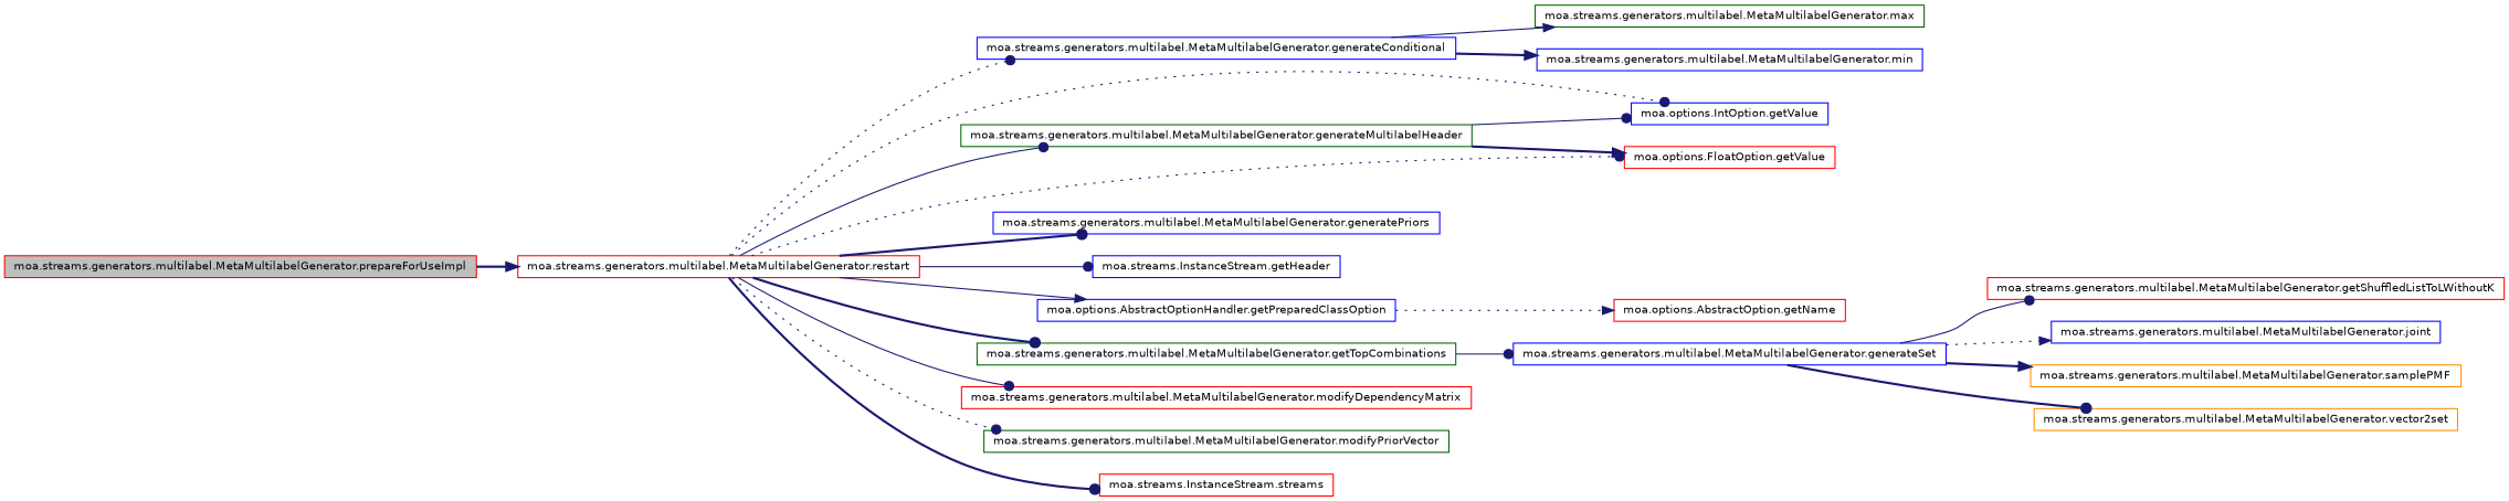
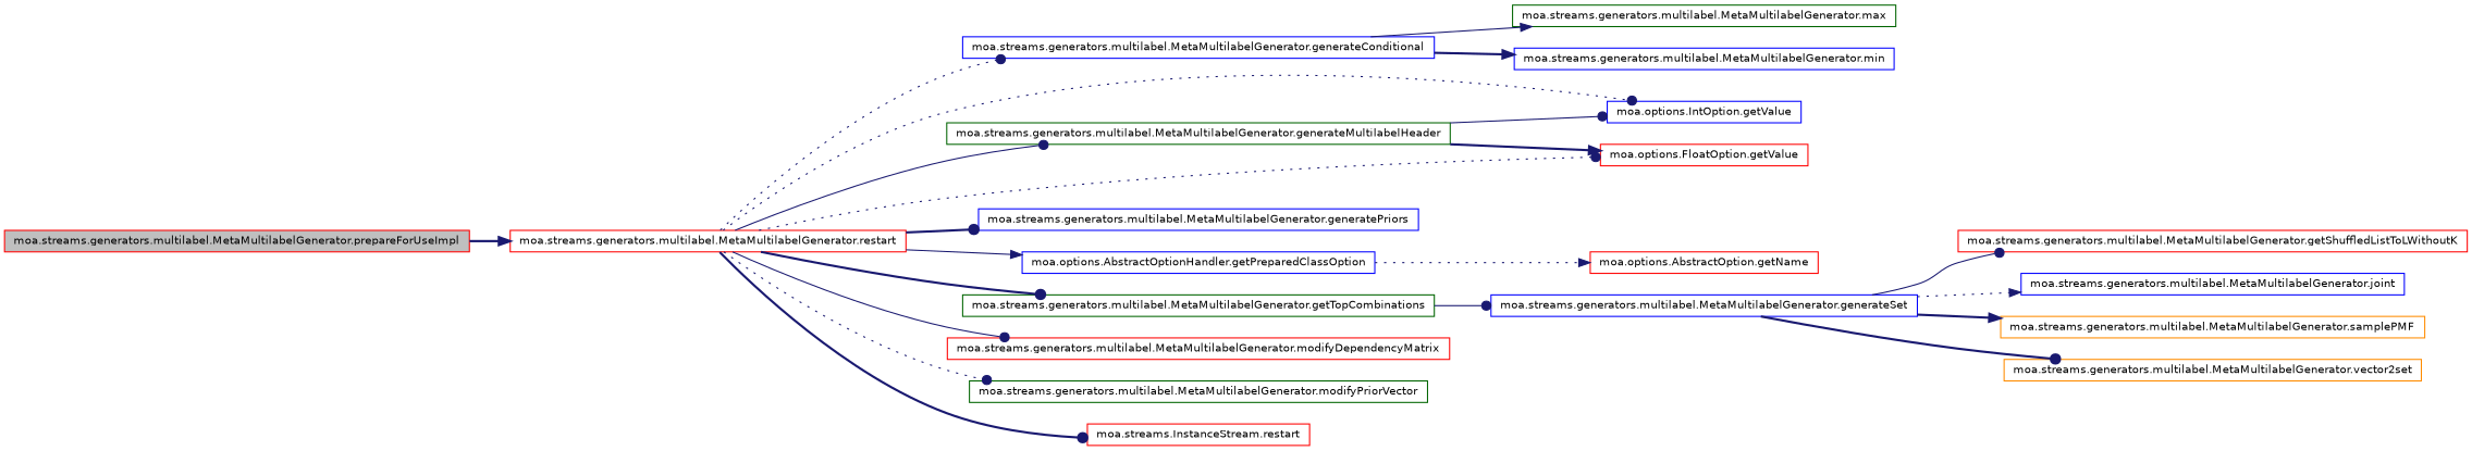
  digraph {
    rankdir=LR
    node [color=blue fillcolor=white fontname=Helvetica fontsize=10 shape=record style=filled]
    edge [arrowhead=dot color=midnightblue fontname=Helvetica fontsize=10 labelfontname=Helvetica labelfontsize=10 style=bold]
    n1 [color=red fillcolor=grey75 fontcolor=black height=0.2 label="moa.streams.generators.multilabel.MetaMultilabelGenerator.prepareForUseImpl" width=0.4]
    n2 [color=red height=0.2 label="moa.streams.generators.multilabel.MetaMultilabelGenerator.restart" width=0.4]
    n3 [height=0.2 label="moa.streams.generators.multilabel.MetaMultilabelGenerator.generateConditional" width=0.4]
    n4 [color=darkgreen height=0.2 label="moa.streams.generators.multilabel.MetaMultilabelGenerator.generateMultilabelHeader" width=0.4]
    n5 [height=0.2 label="moa.options.IntOption.getValue" width=0.4]
    n6 [color=red height=0.2 label="moa.options.FloatOption.getValue" width=0.4]
    n7 [height=0.2 label="moa.streams.generators.multilabel.MetaMultilabelGenerator.generatePriors" width=0.4]
-   n8 [height=0.2 label="moa.streams.InstanceStream.getHeader" width=0.4]
    n9 [height=0.2 label="moa.options.AbstractOptionHandler.getPreparedClassOption" width=0.4]
    n10 [color=darkgreen height=0.2 label="moa.streams.generators.multilabel.MetaMultilabelGenerator.getTopCombinations" width=0.4]
    n11 [color=red height=0.2 label="moa.streams.generators.multilabel.MetaMultilabelGenerator.modifyDependencyMatrix" width=0.4]
    n12 [color=darkgreen height=0.2 label="moa.streams.generators.multilabel.MetaMultilabelGenerator.modifyPriorVector" width=0.4]
-   n13 [color=red height=0.2 label="moa.streams.InstanceStream.streams" width=0.4]
+   n13 [color=red height=0.2 label="moa.streams.InstanceStream.restart" width=0.4]
    n14 [color=darkgreen height=0.2 label="moa.streams.generators.multilabel.MetaMultilabelGenerator.max" width=0.4]
    n15 [height=0.2 label="moa.streams.generators.multilabel.MetaMultilabelGenerator.min" width=0.4]
    n16 [color=red height=0.2 label="moa.options.AbstractOption.getName" width=0.4]
    n17 [height=0.2 label="moa.streams.generators.multilabel.MetaMultilabelGenerator.generateSet" width=0.4]
    n18 [color=red height=0.2 label="moa.streams.generators.multilabel.MetaMultilabelGenerator.getShuffledListToLWithoutK" width=0.4]
    n19 [height=0.2 label="moa.streams.generators.multilabel.MetaMultilabelGenerator.joint" width=0.4]
    n20 [color=darkorange height=0.2 label="moa.streams.generators.multilabel.MetaMultilabelGenerator.samplePMF" width=0.4]
    n21 [color=darkorange height=0.2 label="moa.streams.generators.multilabel.MetaMultilabelGenerator.vector2set" width=0.4]
    n1 -> n2 [arrowhead=normal]
    n2 -> n3 [style=dotted]
    n2 -> n4 [style=solid]
    n2 -> n5 [style=dotted]
    n2 -> n6 [style=dotted]
    n2 -> n7
-   n2 -> n8 [style=solid]
    n2 -> n9 [arrowhead=normal style=solid]
    n2 -> n10
    n2 -> n11 [style=solid]
    n2 -> n12 [style=dotted]
    n2 -> n13
    n3 -> n14 [arrowhead=normal style=solid]
    n3 -> n15 [arrowhead=normal]
    n4 -> n5 [style=solid]
    n4 -> n6 [arrowhead=normal]
    n9 -> n16 [arrowhead=normal style=dotted]
    n10 -> n17 [style=solid]
    n17 -> n18 [style=solid]
    n17 -> n19 [arrowhead=normal style=dotted]
    n17 -> n20 [arrowhead=normal]
    n17 -> n21
  }
